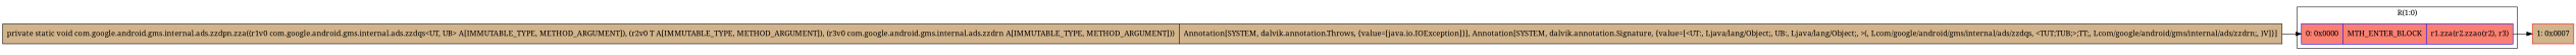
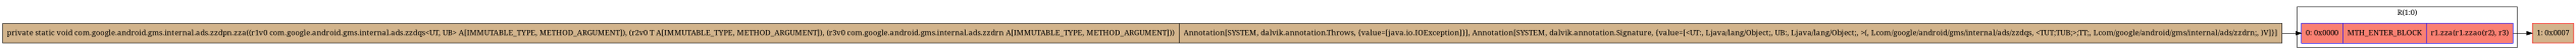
  digraph {
    rankdir=LR
    fontname="Noto Serif"
    node [shape=record style=filled fillcolor=tan fontname="Noto Serif"]
    edge [fontname="Noto Serif"]
-   n1 [color=blue label="{0\:\ 0x0000|MTH_ENTER_BLOCK\l|r1.zza(r2.zzao(r2), r3)\l}" fillcolor=salmon]
+   n1 [color=blue label="{0\:\ 0x0000|MTH_ENTER_BLOCK\l|r1.zza(r1.zzao(r2), r3)\l}" fillcolor=salmon]
    n2 [color=red label="{1\:\ 0x0007}"]
    n3 [label="{private static void com.google.android.gms.internal.ads.zzdpn.zza((r1v0 com.google.android.gms.internal.ads.zzdqs\<UT, UB\> A[IMMUTABLE_TYPE, METHOD_ARGUMENT]), (r2v0 T A[IMMUTABLE_TYPE, METHOD_ARGUMENT]), (r3v0 com.google.android.gms.internal.ads.zzdrn A[IMMUTABLE_TYPE, METHOD_ARGUMENT]))  | Annotation[SYSTEM, dalvik.annotation.Throws, \{value=[java.io.IOException]\}], Annotation[SYSTEM, dalvik.annotation.Signature, \{value=[\<UT:, Ljava\/lang\/Object;, UB:, Ljava\/lang\/Object;, \>(, Lcom\/google\/android\/gms\/internal\/ads\/zzdqs, \<TUT;TUB;\>;TT;, Lcom\/google\/android\/gms\/internal\/ads\/zzdrn;, )V]\}]\l}"]
    subgraph cluster_1 {
      label="R(1:0)"
      n1
    }
    n1 -> n2
    n3 -> n1
  }
